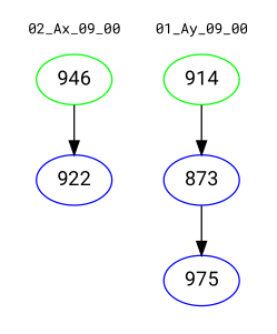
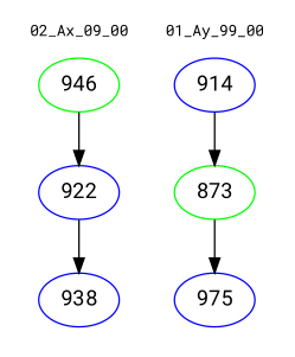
  digraph {
    fontname="Roboto Mono"
    node [color=blue fontname="Roboto Mono"]
    edge [color=black fontname="Roboto Mono"]
    n1 [color=green label=946]
    n2 [label=922]
-   n4 [color=green label=914]
-   n5 [label=873]
+   n3 [label=938]
+   n4 [label=914]
+   n5 [color=green label=873]
    n6 [label=975]
    subgraph cluster_1 {
      color=white
      fontsize=10
      label="02_Ax_09_00"
      n1
      n2
+     n3
    }
    subgraph cluster_2 {
      color=white
      fontsize=10
-     label="01_Ay_09_00"
+     label="01_Ay_99_00"
      n4
      n5
      n6
    }
    n1 -> n2
+   n2 -> n3
    n4 -> n5
    n5 -> n6
  }
